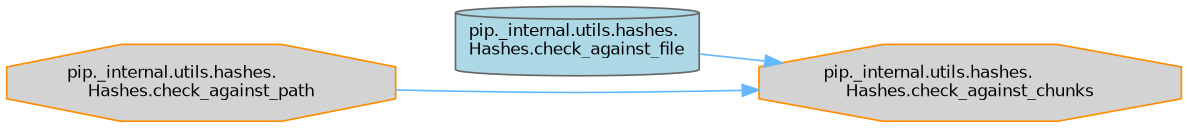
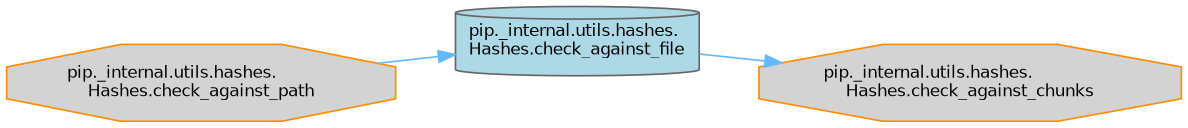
  digraph {
    rankdir=RL
    node [color=darkorange fillcolor=lightgrey fontname=Helvetica fontsize=10 shape=octagon style=filled]
    edge [color=steelblue1 dir=back fontname=Helvetica fontsize=10 labelfontname=Helvetica labelfontsize=10 style=solid]
    n1 [height=0.2 label="pip._internal.utils.hashes.\lHashes.check_against_chunks" width=0.4]
    n2 [color=gray40 fillcolor=lightblue height=0.2 label="pip._internal.utils.hashes.\lHashes.check_against_file" shape=cylinder width=0.4]
    n3 [height=0.2 label="pip._internal.utils.hashes.\lHashes.check_against_path" width=0.4]
    n1 -> n2
-   n1 -> n3
+   n2 -> n3
  }
